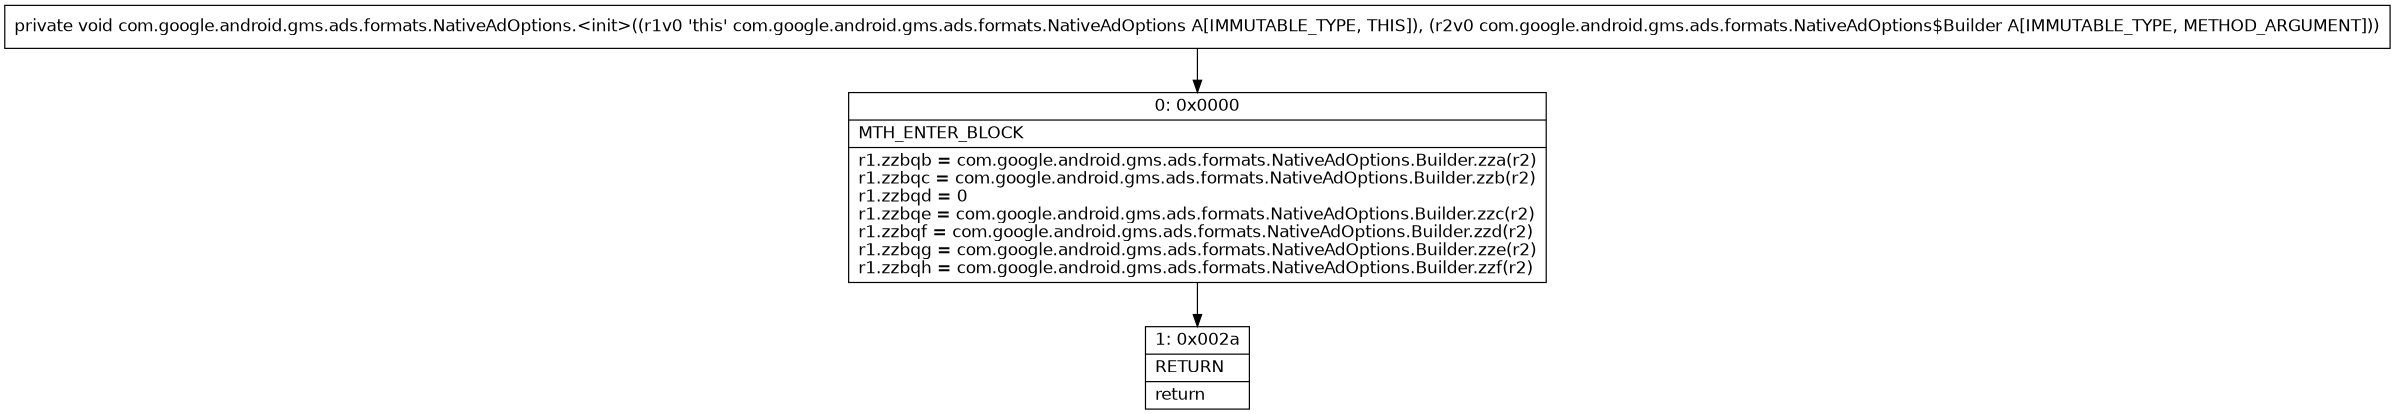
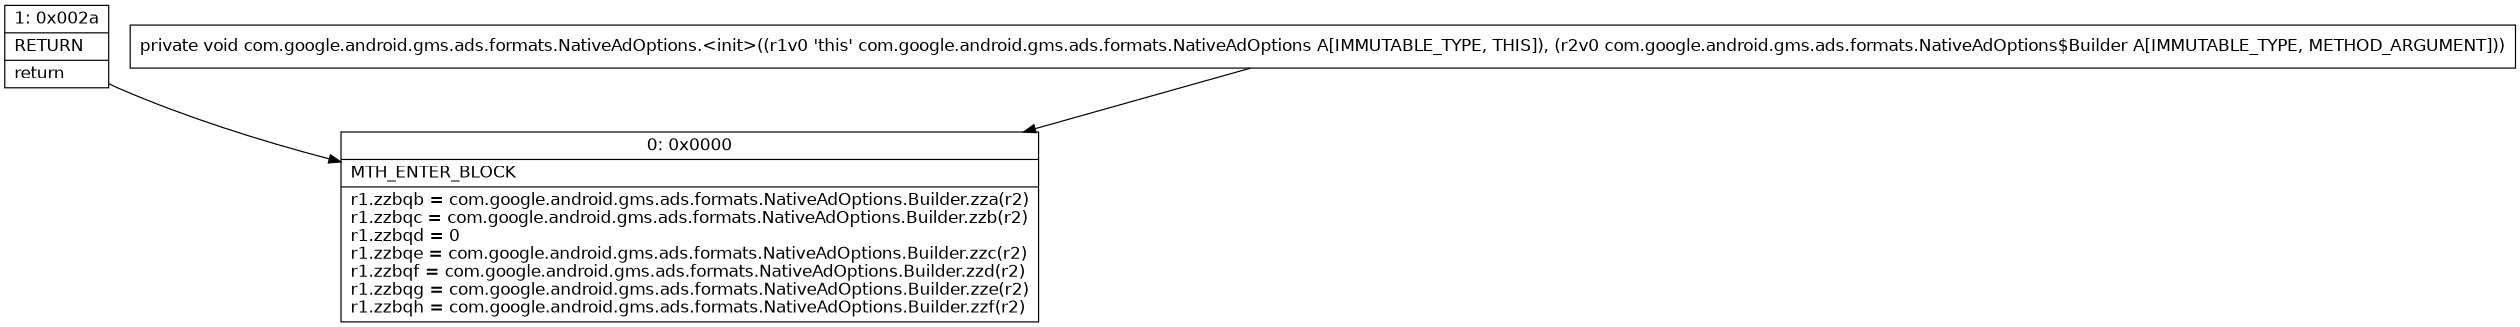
  digraph {
    fontname="DejaVu Sans"
    node [shape=record fontname="DejaVu Sans"]
    edge [fontname="DejaVu Sans"]
    n1 [label="{0\:\ 0x0000|MTH_ENTER_BLOCK\l|r1.zzbqb = com.google.android.gms.ads.formats.NativeAdOptions.Builder.zza(r2)\lr1.zzbqc = com.google.android.gms.ads.formats.NativeAdOptions.Builder.zzb(r2)\lr1.zzbqd = 0\lr1.zzbqe = com.google.android.gms.ads.formats.NativeAdOptions.Builder.zzc(r2)\lr1.zzbqf = com.google.android.gms.ads.formats.NativeAdOptions.Builder.zzd(r2)\lr1.zzbqg = com.google.android.gms.ads.formats.NativeAdOptions.Builder.zze(r2)\lr1.zzbqh = com.google.android.gms.ads.formats.NativeAdOptions.Builder.zzf(r2)\l}"]
    n2 [label="{1\:\ 0x002a|RETURN\l|return\l}"]
    n3 [label="{private void com.google.android.gms.ads.formats.NativeAdOptions.\<init\>((r1v0 'this' com.google.android.gms.ads.formats.NativeAdOptions A[IMMUTABLE_TYPE, THIS]), (r2v0 com.google.android.gms.ads.formats.NativeAdOptions$Builder A[IMMUTABLE_TYPE, METHOD_ARGUMENT])) }"]
-   n1 -> n2
+   n2 -> n1
    n3 -> n1
  }
